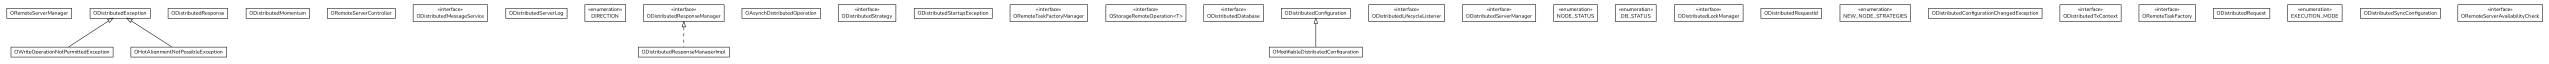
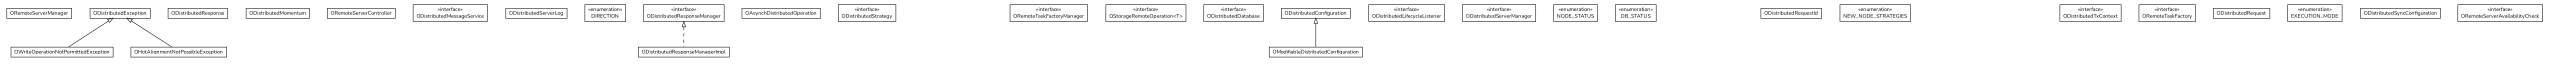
  digraph {
    fontname=Nunito
    nodesep=0.25
    ranksep=0.5
    node [fontcolor=black fontname=Nunito fontsize=10.0 shape=plaintext]
    edge [arrowtail=empty dir=back fontname=Nunito fontsize=10 headport=p labelfontname=Helvetica labelfontsize=10 tailport=p]
    n1 [label=<<table title="com.orientechnologies.orient.server.distributed.ORemoteServerManager" border="0" cellborder="1" cellspacing="0" cellpadding="2" port="p" href="./ORemoteServerManager.html"> 		<tr><td><table border="0" cellspacing="0" cellpadding="1"> <tr><td align="center" balign="center"> ORemoteServerManager </td></tr> 		</table></td></tr> 		</table>>]
    n2 [label=<<table title="com.orientechnologies.orient.server.distributed.ODistributedException" border="0" cellborder="1" cellspacing="0" cellpadding="2" port="p" href="./ODistributedException.html"> 		<tr><td><table border="0" cellspacing="0" cellpadding="1"> <tr><td align="center" balign="center"> ODistributedException </td></tr> 		</table></td></tr> 		</table>>]
    n3 [label=<<table title="com.orientechnologies.orient.server.distributed.OWriteOperationNotPermittedException" border="0" cellborder="1" cellspacing="0" cellpadding="2" port="p" href="./OWriteOperationNotPermittedException.html"> 		<tr><td><table border="0" cellspacing="0" cellpadding="1"> <tr><td align="center" balign="center"> OWriteOperationNotPermittedException </td></tr> 		</table></td></tr> 		</table>>]
    n4 [label=<<table title="com.orientechnologies.orient.server.distributed.OHotAlignmentNotPossibleException" border="0" cellborder="1" cellspacing="0" cellpadding="2" port="p" href="./OHotAlignmentNotPossibleException.html"> 		<tr><td><table border="0" cellspacing="0" cellpadding="1"> <tr><td align="center" balign="center"> OHotAlignmentNotPossibleException </td></tr> 		</table></td></tr> 		</table>>]
    n5 [label=<<table title="com.orientechnologies.orient.server.distributed.ODistributedResponse" border="0" cellborder="1" cellspacing="0" cellpadding="2" port="p" href="./ODistributedResponse.html"> 		<tr><td><table border="0" cellspacing="0" cellpadding="1"> <tr><td align="center" balign="center"> ODistributedResponse </td></tr> 		</table></td></tr> 		</table>>]
    n6 [label=<<table title="com.orientechnologies.orient.server.distributed.ODistributedMomentum" border="0" cellborder="1" cellspacing="0" cellpadding="2" port="p" href="./ODistributedMomentum.html"> 		<tr><td><table border="0" cellspacing="0" cellpadding="1"> <tr><td align="center" balign="center"> ODistributedMomentum </td></tr> 		</table></td></tr> 		</table>>]
    n7 [label=<<table title="com.orientechnologies.orient.server.distributed.ORemoteServerController" border="0" cellborder="1" cellspacing="0" cellpadding="2" port="p" href="./ORemoteServerController.html"> 		<tr><td><table border="0" cellspacing="0" cellpadding="1"> <tr><td align="center" balign="center"> ORemoteServerController </td></tr> 		</table></td></tr> 		</table>>]
    n8 [label=<<table title="com.orientechnologies.orient.server.distributed.ODistributedMessageService" border="0" cellborder="1" cellspacing="0" cellpadding="2" port="p" href="./ODistributedMessageService.html"> 		<tr><td><table border="0" cellspacing="0" cellpadding="1"> <tr><td align="center" balign="center"> &#171;interface&#187; </td></tr> <tr><td align="center" balign="center"> ODistributedMessageService </td></tr> 		</table></td></tr> 		</table>>]
    n9 [label=<<table title="com.orientechnologies.orient.server.distributed.ODistributedServerLog" border="0" cellborder="1" cellspacing="0" cellpadding="2" port="p" href="./ODistributedServerLog.html"> 		<tr><td><table border="0" cellspacing="0" cellpadding="1"> <tr><td align="center" balign="center"> ODistributedServerLog </td></tr> 		</table></td></tr> 		</table>>]
    n10 [label=<<table title="com.orientechnologies.orient.server.distributed.ODistributedServerLog.DIRECTION" border="0" cellborder="1" cellspacing="0" cellpadding="2" port="p" href="./ODistributedServerLog.DIRECTION.html"> 		<tr><td><table border="0" cellspacing="0" cellpadding="1"> <tr><td align="center" balign="center"> &#171;enumeration&#187; </td></tr> <tr><td align="center" balign="center"> DIRECTION </td></tr> 		</table></td></tr> 		</table>>]
    n11 [label=<<table title="com.orientechnologies.orient.server.distributed.ODistributedResponseManager" border="0" cellborder="1" cellspacing="0" cellpadding="2" port="p" href="./ODistributedResponseManager.html"> 		<tr><td><table border="0" cellspacing="0" cellpadding="1"> <tr><td align="center" balign="center"> &#171;interface&#187; </td></tr> <tr><td align="center" balign="center"> ODistributedResponseManager </td></tr> 		</table></td></tr> 		</table>>]
    n12 [label=<<table title="com.orientechnologies.orient.server.distributed.ODistributedResponseManagerImpl" border="0" cellborder="1" cellspacing="0" cellpadding="2" port="p" href="./ODistributedResponseManagerImpl.html"> 		<tr><td><table border="0" cellspacing="0" cellpadding="1"> <tr><td align="center" balign="center"> ODistributedResponseManagerImpl </td></tr> 		</table></td></tr> 		</table>>]
    n13 [label=<<table title="com.orientechnologies.orient.server.distributed.OAsynchDistributedOperation" border="0" cellborder="1" cellspacing="0" cellpadding="2" port="p" href="./OAsynchDistributedOperation.html"> 		<tr><td><table border="0" cellspacing="0" cellpadding="1"> <tr><td align="center" balign="center"> OAsynchDistributedOperation </td></tr> 		</table></td></tr> 		</table>>]
    n14 [label=<<table title="com.orientechnologies.orient.server.distributed.ODistributedStrategy" border="0" cellborder="1" cellspacing="0" cellpadding="2" port="p" href="./ODistributedStrategy.html"> 		<tr><td><table border="0" cellspacing="0" cellpadding="1"> <tr><td align="center" balign="center"> &#171;interface&#187; </td></tr> <tr><td align="center" balign="center"> ODistributedStrategy </td></tr> 		</table></td></tr> 		</table>>]
-   n15 [label=<<table title="com.orientechnologies.orient.server.distributed.ODistributedStartupException" border="0" cellborder="1" cellspacing="0" cellpadding="2" port="p" href="./ODistributedStartupException.html"> 		<tr><td><table border="0" cellspacing="0" cellpadding="1"> <tr><td align="center" balign="center"> ODistributedStartupException </td></tr> 		</table></td></tr> 		</table>>]
    n16 [label=<<table title="com.orientechnologies.orient.server.distributed.ORemoteTaskFactoryManager" border="0" cellborder="1" cellspacing="0" cellpadding="2" port="p" href="./ORemoteTaskFactoryManager.html"> 		<tr><td><table border="0" cellspacing="0" cellpadding="1"> <tr><td align="center" balign="center"> &#171;interface&#187; </td></tr> <tr><td align="center" balign="center"> ORemoteTaskFactoryManager </td></tr> 		</table></td></tr> 		</table>>]
    n17 [label=<<table title="com.orientechnologies.orient.server.distributed.ORemoteServerChannel.OStorageRemoteOperation" border="0" cellborder="1" cellspacing="0" cellpadding="2" port="p" href="./ORemoteServerChannel.OStorageRemoteOperation.html"> 		<tr><td><table border="0" cellspacing="0" cellpadding="1"> <tr><td align="center" balign="center"> &#171;interface&#187; </td></tr> <tr><td align="center" balign="center"> OStorageRemoteOperation&lt;T&gt; </td></tr> 		</table></td></tr> 		</table>>]
    n18 [label=<<table title="com.orientechnologies.orient.server.distributed.ODistributedDatabase" border="0" cellborder="1" cellspacing="0" cellpadding="2" port="p" href="./ODistributedDatabase.html"> 		<tr><td><table border="0" cellspacing="0" cellpadding="1"> <tr><td align="center" balign="center"> &#171;interface&#187; </td></tr> <tr><td align="center" balign="center"> ODistributedDatabase </td></tr> 		</table></td></tr> 		</table>>]
    n19 [label=<<table title="com.orientechnologies.orient.server.distributed.OModifiableDistributedConfiguration" border="0" cellborder="1" cellspacing="0" cellpadding="2" port="p" href="./OModifiableDistributedConfiguration.html"> 		<tr><td><table border="0" cellspacing="0" cellpadding="1"> <tr><td align="center" balign="center"> OModifiableDistributedConfiguration </td></tr> 		</table></td></tr> 		</table>>]
    n20 [label=<<table title="com.orientechnologies.orient.server.distributed.ODistributedLifecycleListener" border="0" cellborder="1" cellspacing="0" cellpadding="2" port="p" href="./ODistributedLifecycleListener.html"> 		<tr><td><table border="0" cellspacing="0" cellpadding="1"> <tr><td align="center" balign="center"> &#171;interface&#187; </td></tr> <tr><td align="center" balign="center"> ODistributedLifecycleListener </td></tr> 		</table></td></tr> 		</table>>]
    n21 [label=<<table title="com.orientechnologies.orient.server.distributed.ODistributedServerManager" border="0" cellborder="1" cellspacing="0" cellpadding="2" port="p" href="./ODistributedServerManager.html"> 		<tr><td><table border="0" cellspacing="0" cellpadding="1"> <tr><td align="center" balign="center"> &#171;interface&#187; </td></tr> <tr><td align="center" balign="center"> ODistributedServerManager </td></tr> 		</table></td></tr> 		</table>>]
    n22 [label=<<table title="com.orientechnologies.orient.server.distributed.ODistributedServerManager.NODE_STATUS" border="0" cellborder="1" cellspacing="0" cellpadding="2" port="p" href="./ODistributedServerManager.NODE_STATUS.html"> 		<tr><td><table border="0" cellspacing="0" cellpadding="1"> <tr><td align="center" balign="center"> &#171;enumeration&#187; </td></tr> <tr><td align="center" balign="center"> NODE_STATUS </td></tr> 		</table></td></tr> 		</table>>]
    n23 [label=<<table title="com.orientechnologies.orient.server.distributed.ODistributedServerManager.DB_STATUS" border="0" cellborder="1" cellspacing="0" cellpadding="2" port="p" href="./ODistributedServerManager.DB_STATUS.html"> 		<tr><td><table border="0" cellspacing="0" cellpadding="1"> <tr><td align="center" balign="center"> &#171;enumeration&#187; </td></tr> <tr><td align="center" balign="center"> DB_STATUS </td></tr> 		</table></td></tr> 		</table>>]
-   n24 [label=<<table title="com.orientechnologies.orient.server.distributed.ODistributedLockManager" border="0" cellborder="1" cellspacing="0" cellpadding="2" port="p" href="./ODistributedLockManager.html"> 		<tr><td><table border="0" cellspacing="0" cellpadding="1"> <tr><td align="center" balign="center"> &#171;interface&#187; </td></tr> <tr><td align="center" balign="center"> ODistributedLockManager </td></tr> 		</table></td></tr> 		</table>>]
    n25 [label=<<table title="com.orientechnologies.orient.server.distributed.ODistributedRequestId" border="0" cellborder="1" cellspacing="0" cellpadding="2" port="p" href="./ODistributedRequestId.html"> 		<tr><td><table border="0" cellspacing="0" cellpadding="1"> <tr><td align="center" balign="center"> ODistributedRequestId </td></tr> 		</table></td></tr> 		</table>>]
    n26 [label=<<table title="com.orientechnologies.orient.server.distributed.ODistributedConfiguration" border="0" cellborder="1" cellspacing="0" cellpadding="2" port="p" href="./ODistributedConfiguration.html"> 		<tr><td><table border="0" cellspacing="0" cellpadding="1"> <tr><td align="center" balign="center"> ODistributedConfiguration </td></tr> 		</table></td></tr> 		</table>>]
    n27 [label=<<table title="com.orientechnologies.orient.server.distributed.ODistributedConfiguration.NEW_NODE_STRATEGIES" border="0" cellborder="1" cellspacing="0" cellpadding="2" port="p" href="./ODistributedConfiguration.NEW_NODE_STRATEGIES.html"> 		<tr><td><table border="0" cellspacing="0" cellpadding="1"> <tr><td align="center" balign="center"> &#171;enumeration&#187; </td></tr> <tr><td align="center" balign="center"> NEW_NODE_STRATEGIES </td></tr> 		</table></td></tr> 		</table>>]
-   n28 [label=<<table title="com.orientechnologies.orient.server.distributed.ODistributedConfigurationChangedException" border="0" cellborder="1" cellspacing="0" cellpadding="2" port="p" href="./ODistributedConfigurationChangedException.html"> 		<tr><td><table border="0" cellspacing="0" cellpadding="1"> <tr><td align="center" balign="center"> ODistributedConfigurationChangedException </td></tr> 		</table></td></tr> 		</table>>]
    n29 [label=<<table title="com.orientechnologies.orient.server.distributed.ODistributedTxContext" border="0" cellborder="1" cellspacing="0" cellpadding="2" port="p" href="./ODistributedTxContext.html"> 		<tr><td><table border="0" cellspacing="0" cellpadding="1"> <tr><td align="center" balign="center"> &#171;interface&#187; </td></tr> <tr><td align="center" balign="center"> ODistributedTxContext </td></tr> 		</table></td></tr> 		</table>>]
    n30 [label=<<table title="com.orientechnologies.orient.server.distributed.ORemoteTaskFactory" border="0" cellborder="1" cellspacing="0" cellpadding="2" port="p" href="./ORemoteTaskFactory.html"> 		<tr><td><table border="0" cellspacing="0" cellpadding="1"> <tr><td align="center" balign="center"> &#171;interface&#187; </td></tr> <tr><td align="center" balign="center"> ORemoteTaskFactory </td></tr> 		</table></td></tr> 		</table>>]
    n31 [label=<<table title="com.orientechnologies.orient.server.distributed.ODistributedRequest" border="0" cellborder="1" cellspacing="0" cellpadding="2" port="p" href="./ODistributedRequest.html"> 		<tr><td><table border="0" cellspacing="0" cellpadding="1"> <tr><td align="center" balign="center"> ODistributedRequest </td></tr> 		</table></td></tr> 		</table>>]
    n32 [label=<<table title="com.orientechnologies.orient.server.distributed.ODistributedRequest.EXECUTION_MODE" border="0" cellborder="1" cellspacing="0" cellpadding="2" port="p" href="./ODistributedRequest.EXECUTION_MODE.html"> 		<tr><td><table border="0" cellspacing="0" cellpadding="1"> <tr><td align="center" balign="center"> &#171;enumeration&#187; </td></tr> <tr><td align="center" balign="center"> EXECUTION_MODE </td></tr> 		</table></td></tr> 		</table>>]
    n33 [label=<<table title="com.orientechnologies.orient.server.distributed.ODistributedSyncConfiguration" border="0" cellborder="1" cellspacing="0" cellpadding="2" port="p" href="./ODistributedSyncConfiguration.html"> 		<tr><td><table border="0" cellspacing="0" cellpadding="1"> <tr><td align="center" balign="center"> ODistributedSyncConfiguration </td></tr> 		</table></td></tr> 		</table>>]
    n34 [label=<<table title="com.orientechnologies.orient.server.distributed.ORemoteServerAvailabilityCheck" border="0" cellborder="1" cellspacing="0" cellpadding="2" port="p" href="./ORemoteServerAvailabilityCheck.html"> 		<tr><td><table border="0" cellspacing="0" cellpadding="1"> <tr><td align="center" balign="center"> &#171;interface&#187; </td></tr> <tr><td align="center" balign="center"> ORemoteServerAvailabilityCheck </td></tr> 		</table></td></tr> 		</table>>]
    n2 -> n3
    n2 -> n4
    n11 -> n12 [style=dashed]
    n26 -> n19
  }
